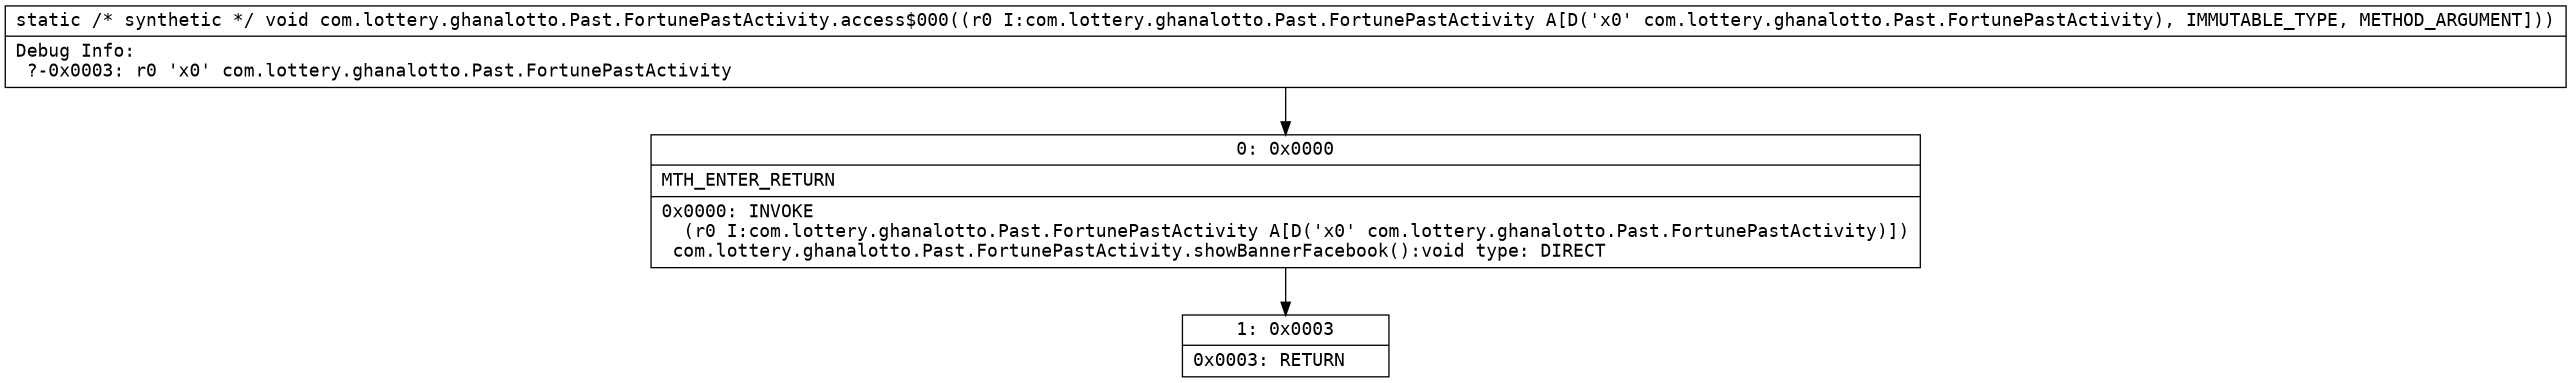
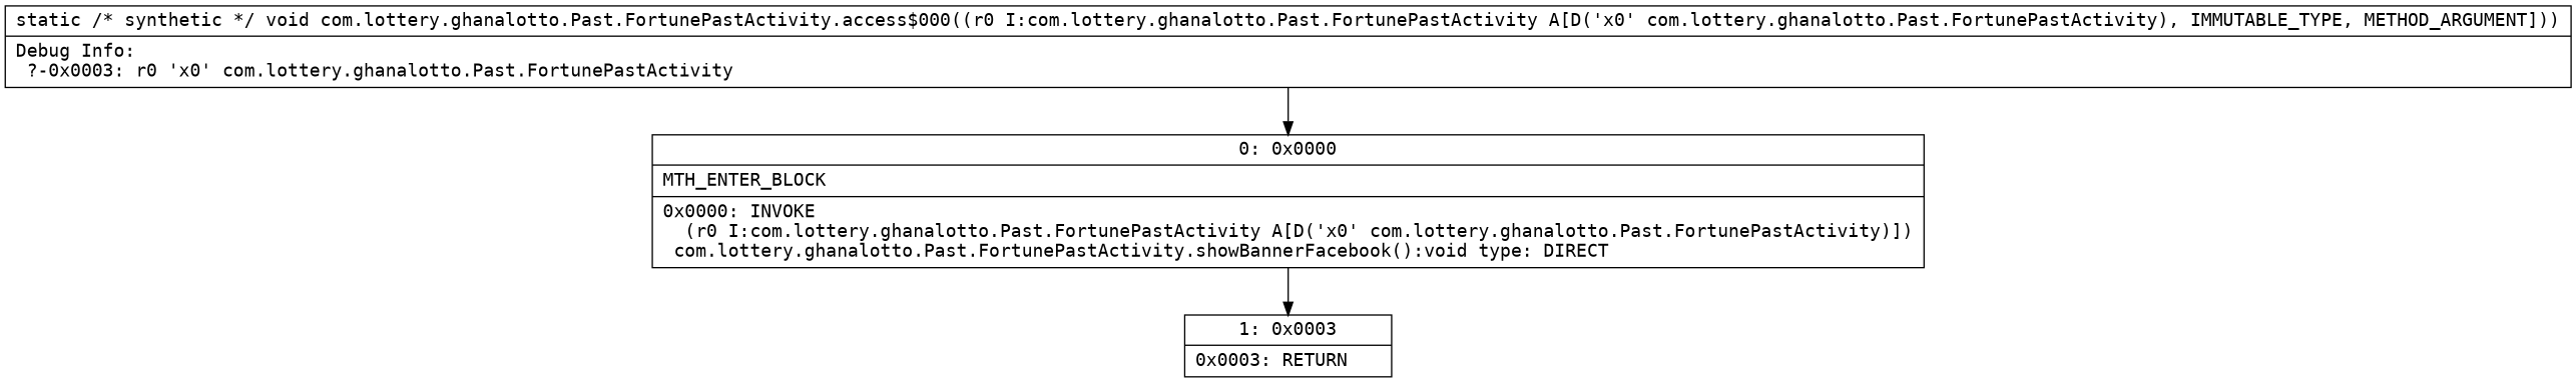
  digraph {
    fontname="DejaVu Sans Mono"
    node [shape=record fontname="DejaVu Sans Mono"]
    edge [fontname="DejaVu Sans Mono"]
-   n1 [label="{0\:\ 0x0000|MTH_ENTER_RETURN\l|0x0000: INVOKE  \l  (r0 I:com.lottery.ghanalotto.Past.FortunePastActivity A[D('x0' com.lottery.ghanalotto.Past.FortunePastActivity)])\l com.lottery.ghanalotto.Past.FortunePastActivity.showBannerFacebook():void type: DIRECT \l}"]
+   n1 [label="{0\:\ 0x0000|MTH_ENTER_BLOCK\l|0x0000: INVOKE  \l  (r0 I:com.lottery.ghanalotto.Past.FortunePastActivity A[D('x0' com.lottery.ghanalotto.Past.FortunePastActivity)])\l com.lottery.ghanalotto.Past.FortunePastActivity.showBannerFacebook():void type: DIRECT \l}"]
    n2 [label="{1\:\ 0x0003|0x0003: RETURN   \l}"]
    n3 [label="{static \/* synthetic *\/ void com.lottery.ghanalotto.Past.FortunePastActivity.access$000((r0 I:com.lottery.ghanalotto.Past.FortunePastActivity A[D('x0' com.lottery.ghanalotto.Past.FortunePastActivity), IMMUTABLE_TYPE, METHOD_ARGUMENT]))  | Debug Info:\l  ?\-0x0003: r0 'x0' com.lottery.ghanalotto.Past.FortunePastActivity\l}"]
    n1 -> n2
    n3 -> n1
  }
